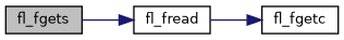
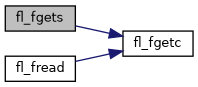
  digraph {
    rankdir=LR
    node [color=black fillcolor=white fontname=Helvetica fontsize=10 shape=record style=filled]
    edge [color=midnightblue fontname=Helvetica fontsize=10 labelfontname=Helvetica labelfontsize=10 style=solid]
    n1 [fillcolor=grey75 fontcolor=black height=0.2 label=fl_fgets width=0.4]
    n2 [height=0.2 label=fl_fgetc width=0.4]
    n3 [height=0.2 label=fl_fread width=0.4]
-   n1 -> n3
+   n1 -> n2
    n3 -> n2
  }
